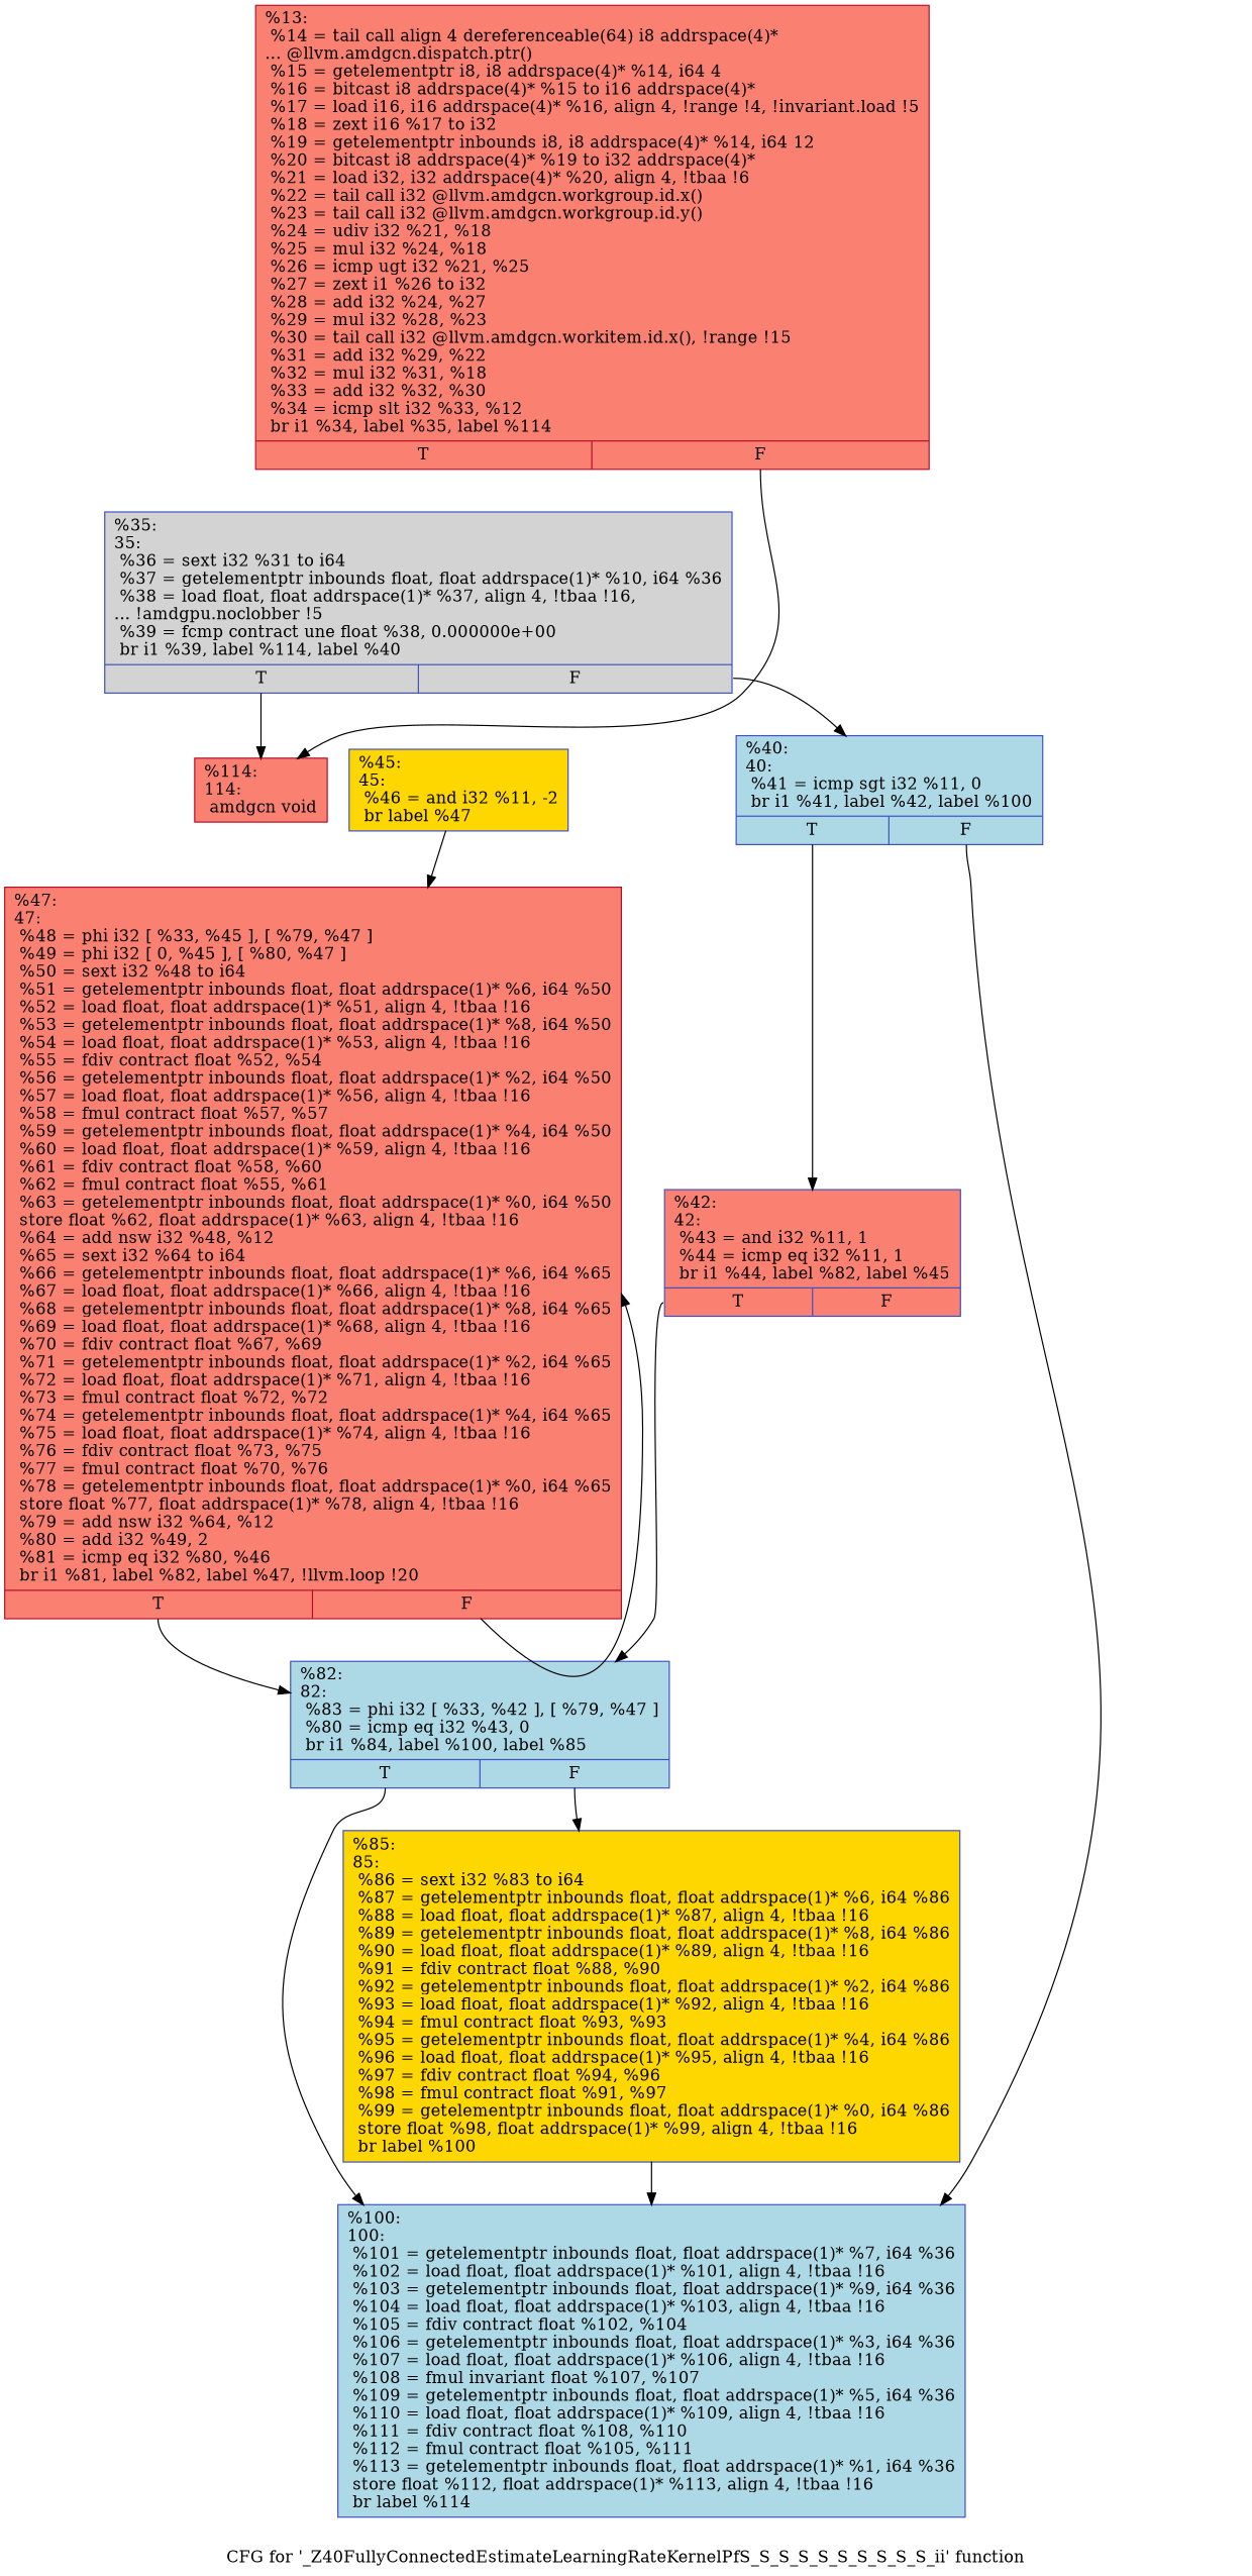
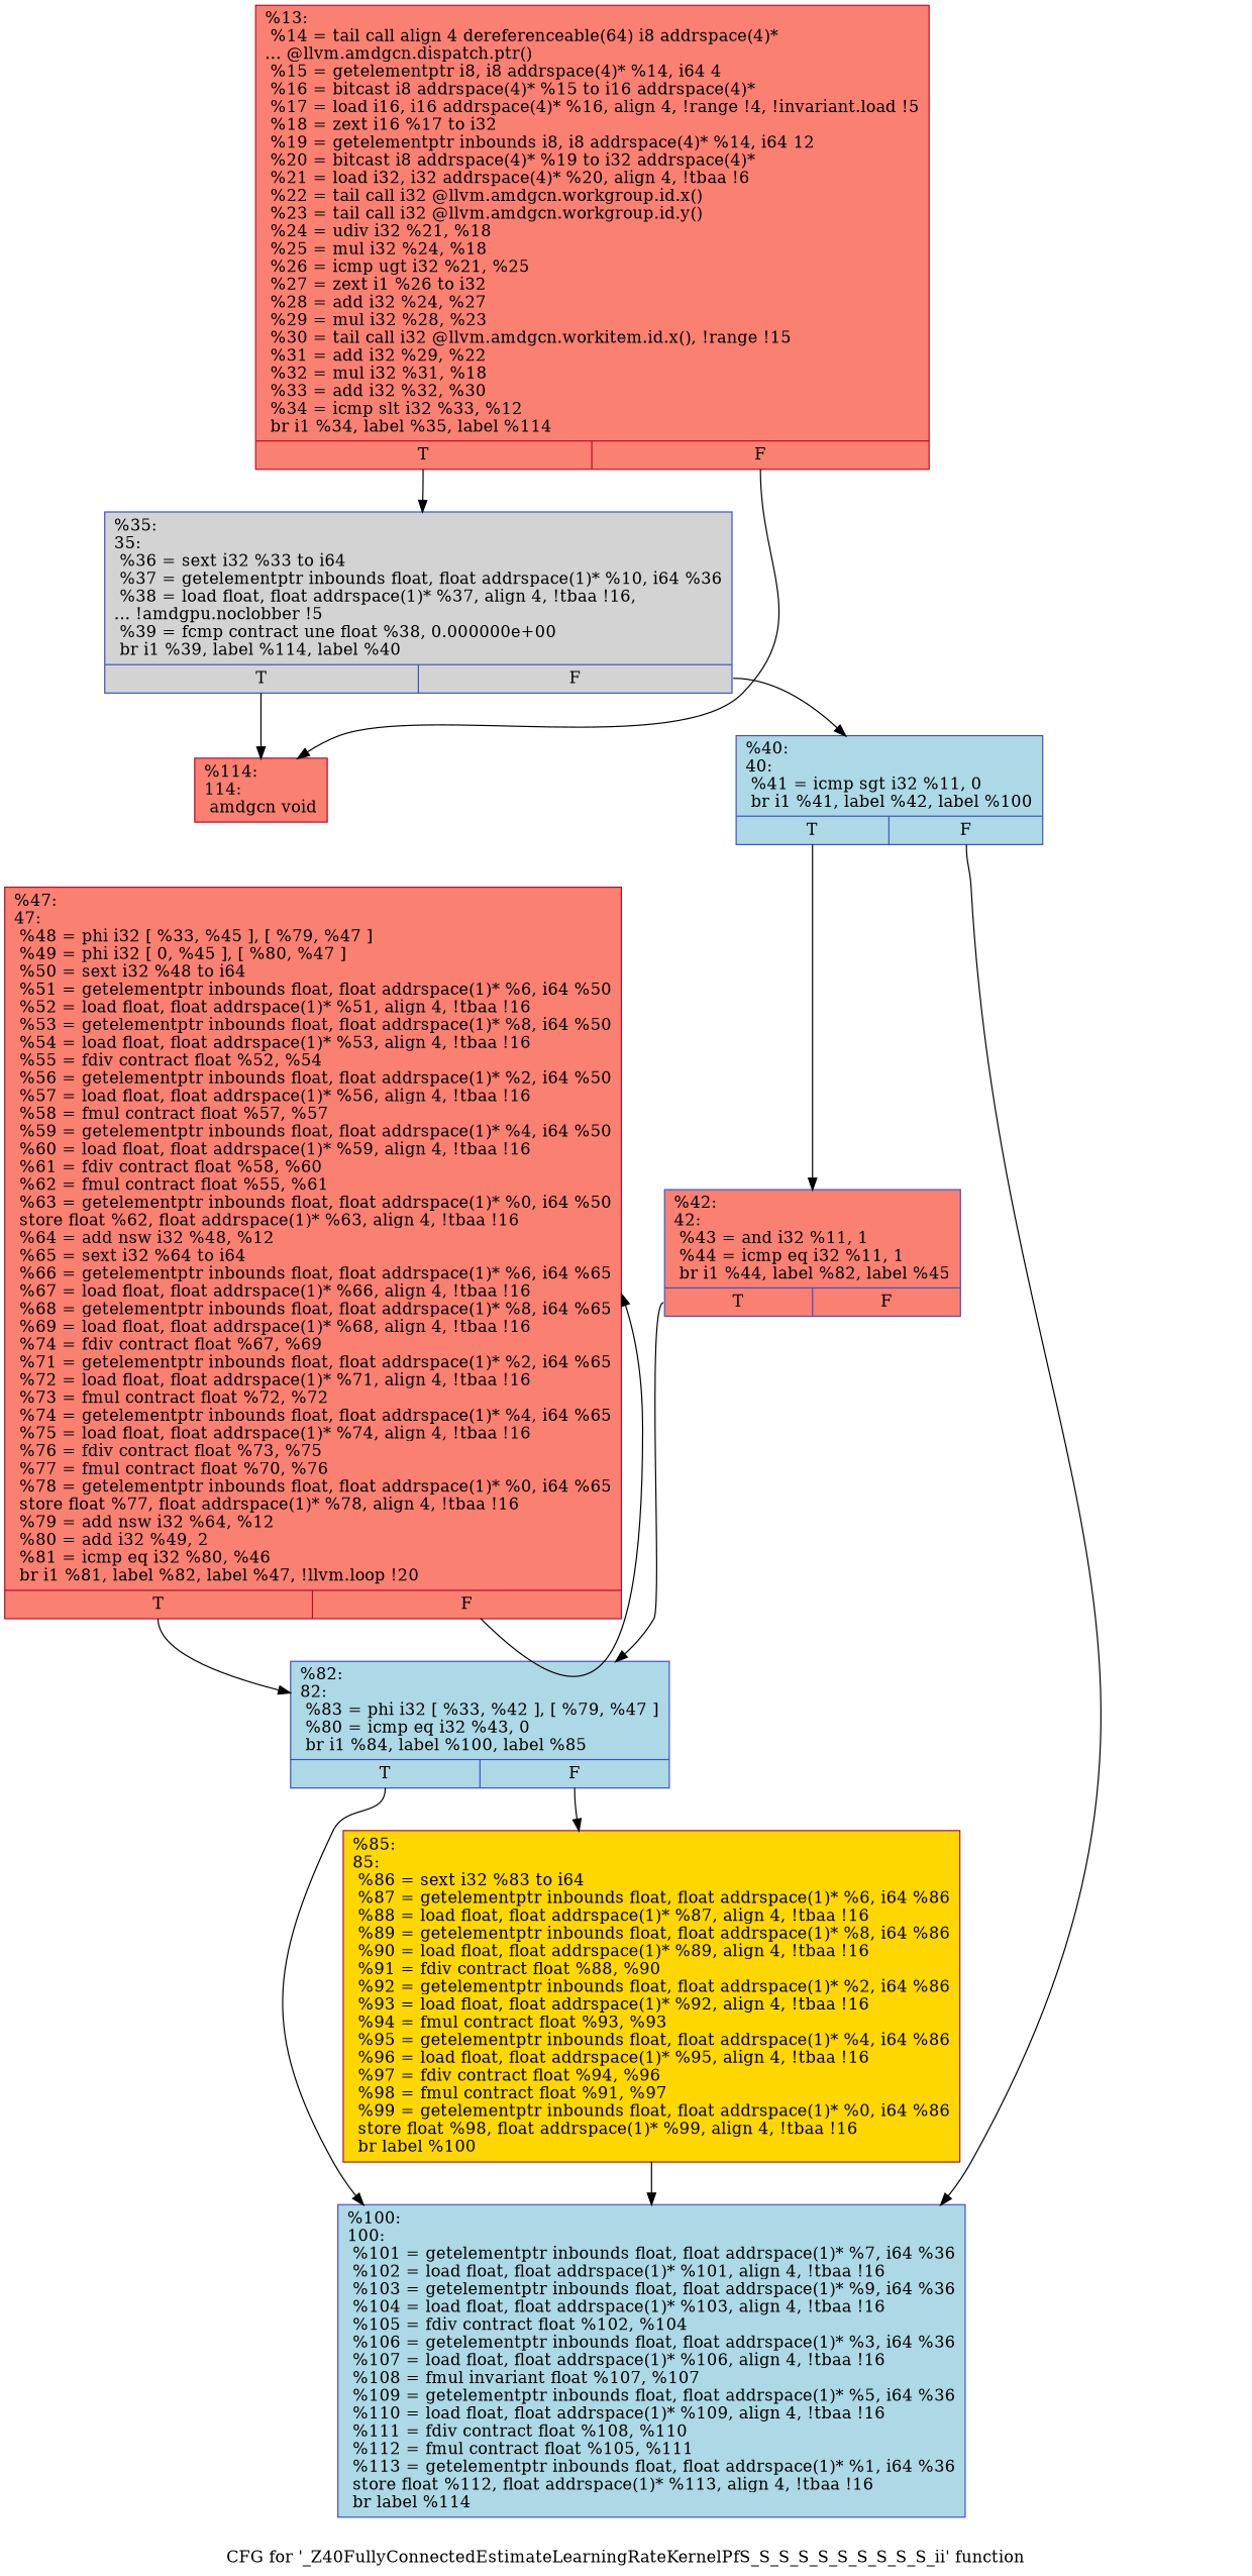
  digraph {
    label="CFG for '_Z40FullyConnectedEstimateLearningRateKernelPfS_S_S_S_S_S_S_S_S_S_ii' function"
    node [color="#3d50c3ff" fillcolor=salmon shape=record style=filled]
    edge [tailport=s0]
    n1 [color="#b70d28ff" label="{%13:\l  %14 = tail call align 4 dereferenceable(64) i8 addrspace(4)*\l... @llvm.amdgcn.dispatch.ptr()\l  %15 = getelementptr i8, i8 addrspace(4)* %14, i64 4\l  %16 = bitcast i8 addrspace(4)* %15 to i16 addrspace(4)*\l  %17 = load i16, i16 addrspace(4)* %16, align 4, !range !4, !invariant.load !5\l  %18 = zext i16 %17 to i32\l  %19 = getelementptr inbounds i8, i8 addrspace(4)* %14, i64 12\l  %20 = bitcast i8 addrspace(4)* %19 to i32 addrspace(4)*\l  %21 = load i32, i32 addrspace(4)* %20, align 4, !tbaa !6\l  %22 = tail call i32 @llvm.amdgcn.workgroup.id.x()\l  %23 = tail call i32 @llvm.amdgcn.workgroup.id.y()\l  %24 = udiv i32 %21, %18\l  %25 = mul i32 %24, %18\l  %26 = icmp ugt i32 %21, %25\l  %27 = zext i1 %26 to i32\l  %28 = add i32 %24, %27\l  %29 = mul i32 %28, %23\l  %30 = tail call i32 @llvm.amdgcn.workitem.id.x(), !range !15\l  %31 = add i32 %29, %22\l  %32 = mul i32 %31, %18\l  %33 = add i32 %32, %30\l  %34 = icmp slt i32 %33, %12\l  br i1 %34, label %35, label %114\l|{<s0>T|<s1>F}}"]
-   n2 [fillcolor=lightgrey label="{%35:\l35:                                               \l  %36 = sext i32 %31 to i64\l  %37 = getelementptr inbounds float, float addrspace(1)* %10, i64 %36\l  %38 = load float, float addrspace(1)* %37, align 4, !tbaa !16,\l... !amdgpu.noclobber !5\l  %39 = fcmp contract une float %38, 0.000000e+00\l  br i1 %39, label %114, label %40\l|{<s0>T|<s1>F}}"]
+   n2 [fillcolor=lightgrey label="{%35:\l35:                                               \l  %36 = sext i32 %33 to i64\l  %37 = getelementptr inbounds float, float addrspace(1)* %10, i64 %36\l  %38 = load float, float addrspace(1)* %37, align 4, !tbaa !16,\l... !amdgpu.noclobber !5\l  %39 = fcmp contract une float %38, 0.000000e+00\l  br i1 %39, label %114, label %40\l|{<s0>T|<s1>F}}"]
    n3 [color="#b70d28ff" label="{%114:\l114:                                              \l  amdgcn void\l}"]
    n4 [fillcolor=lightblue label="{%40:\l40:                                               \l  %41 = icmp sgt i32 %11, 0\l  br i1 %41, label %42, label %100\l|{<s0>T|<s1>F}}"]
    n5 [label="{%42:\l42:                                               \l  %43 = and i32 %11, 1\l  %44 = icmp eq i32 %11, 1\l  br i1 %44, label %82, label %45\l|{<s0>T|<s1>F}}"]
    n6 [fillcolor=lightblue label="{%100:\l100:                                              \l  %101 = getelementptr inbounds float, float addrspace(1)* %7, i64 %36\l  %102 = load float, float addrspace(1)* %101, align 4, !tbaa !16\l  %103 = getelementptr inbounds float, float addrspace(1)* %9, i64 %36\l  %104 = load float, float addrspace(1)* %103, align 4, !tbaa !16\l  %105 = fdiv contract float %102, %104\l  %106 = getelementptr inbounds float, float addrspace(1)* %3, i64 %36\l  %107 = load float, float addrspace(1)* %106, align 4, !tbaa !16\l  %108 = fmul invariant float %107, %107\l  %109 = getelementptr inbounds float, float addrspace(1)* %5, i64 %36\l  %110 = load float, float addrspace(1)* %109, align 4, !tbaa !16\l  %111 = fdiv contract float %108, %110\l  %112 = fmul contract float %105, %111\l  %113 = getelementptr inbounds float, float addrspace(1)* %1, i64 %36\l  store float %112, float addrspace(1)* %113, align 4, !tbaa !16\l  br label %114\l}"]
    n7 [fillcolor=lightblue label="{%82:\l82:                                               \l  %83 = phi i32 [ %33, %42 ], [ %79, %47 ]\l  %80 = icmp eq i32 %43, 0\l  br i1 %84, label %100, label %85\l|{<s0>T|<s1>F}}"]
-   n8 [fillcolor=gold label="{%85:\l85:                                               \l  %86 = sext i32 %83 to i64\l  %87 = getelementptr inbounds float, float addrspace(1)* %6, i64 %86\l  %88 = load float, float addrspace(1)* %87, align 4, !tbaa !16\l  %89 = getelementptr inbounds float, float addrspace(1)* %8, i64 %86\l  %90 = load float, float addrspace(1)* %89, align 4, !tbaa !16\l  %91 = fdiv contract float %88, %90\l  %92 = getelementptr inbounds float, float addrspace(1)* %2, i64 %86\l  %93 = load float, float addrspace(1)* %92, align 4, !tbaa !16\l  %94 = fmul contract float %93, %93\l  %95 = getelementptr inbounds float, float addrspace(1)* %4, i64 %86\l  %96 = load float, float addrspace(1)* %95, align 4, !tbaa !16\l  %97 = fdiv contract float %94, %96\l  %98 = fmul contract float %91, %97\l  %99 = getelementptr inbounds float, float addrspace(1)* %0, i64 %86\l  store float %98, float addrspace(1)* %99, align 4, !tbaa !16\l  br label %100\l}"]
-   n9 [fillcolor=gold label="{%45:\l45:                                               \l  %46 = and i32 %11, -2\l  br label %47\l}"]
-   n10 [color="#b70d28ff" label="{%47:\l47:                                               \l  %48 = phi i32 [ %33, %45 ], [ %79, %47 ]\l  %49 = phi i32 [ 0, %45 ], [ %80, %47 ]\l  %50 = sext i32 %48 to i64\l  %51 = getelementptr inbounds float, float addrspace(1)* %6, i64 %50\l  %52 = load float, float addrspace(1)* %51, align 4, !tbaa !16\l  %53 = getelementptr inbounds float, float addrspace(1)* %8, i64 %50\l  %54 = load float, float addrspace(1)* %53, align 4, !tbaa !16\l  %55 = fdiv contract float %52, %54\l  %56 = getelementptr inbounds float, float addrspace(1)* %2, i64 %50\l  %57 = load float, float addrspace(1)* %56, align 4, !tbaa !16\l  %58 = fmul contract float %57, %57\l  %59 = getelementptr inbounds float, float addrspace(1)* %4, i64 %50\l  %60 = load float, float addrspace(1)* %59, align 4, !tbaa !16\l  %61 = fdiv contract float %58, %60\l  %62 = fmul contract float %55, %61\l  %63 = getelementptr inbounds float, float addrspace(1)* %0, i64 %50\l  store float %62, float addrspace(1)* %63, align 4, !tbaa !16\l  %64 = add nsw i32 %48, %12\l  %65 = sext i32 %64 to i64\l  %66 = getelementptr inbounds float, float addrspace(1)* %6, i64 %65\l  %67 = load float, float addrspace(1)* %66, align 4, !tbaa !16\l  %68 = getelementptr inbounds float, float addrspace(1)* %8, i64 %65\l  %69 = load float, float addrspace(1)* %68, align 4, !tbaa !16\l  %70 = fdiv contract float %67, %69\l  %71 = getelementptr inbounds float, float addrspace(1)* %2, i64 %65\l  %72 = load float, float addrspace(1)* %71, align 4, !tbaa !16\l  %73 = fmul contract float %72, %72\l  %74 = getelementptr inbounds float, float addrspace(1)* %4, i64 %65\l  %75 = load float, float addrspace(1)* %74, align 4, !tbaa !16\l  %76 = fdiv contract float %73, %75\l  %77 = fmul contract float %70, %76\l  %78 = getelementptr inbounds float, float addrspace(1)* %0, i64 %65\l  store float %77, float addrspace(1)* %78, align 4, !tbaa !16\l  %79 = add nsw i32 %64, %12\l  %80 = add i32 %49, 2\l  %81 = icmp eq i32 %80, %46\l  br i1 %81, label %82, label %47, !llvm.loop !20\l|{<s0>T|<s1>F}}"]
+   n8 [color="#b70d28ff" fillcolor=gold label="{%85:\l85:                                               \l  %86 = sext i32 %83 to i64\l  %87 = getelementptr inbounds float, float addrspace(1)* %6, i64 %86\l  %88 = load float, float addrspace(1)* %87, align 4, !tbaa !16\l  %89 = getelementptr inbounds float, float addrspace(1)* %8, i64 %86\l  %90 = load float, float addrspace(1)* %89, align 4, !tbaa !16\l  %91 = fdiv contract float %88, %90\l  %92 = getelementptr inbounds float, float addrspace(1)* %2, i64 %86\l  %93 = load float, float addrspace(1)* %92, align 4, !tbaa !16\l  %94 = fmul contract float %93, %93\l  %95 = getelementptr inbounds float, float addrspace(1)* %4, i64 %86\l  %96 = load float, float addrspace(1)* %95, align 4, !tbaa !16\l  %97 = fdiv contract float %94, %96\l  %98 = fmul contract float %91, %97\l  %99 = getelementptr inbounds float, float addrspace(1)* %0, i64 %86\l  store float %98, float addrspace(1)* %99, align 4, !tbaa !16\l  br label %100\l}"]
+   n10 [color="#b70d28ff" label="{%47:\l47:                                               \l  %48 = phi i32 [ %33, %45 ], [ %79, %47 ]\l  %49 = phi i32 [ 0, %45 ], [ %80, %47 ]\l  %50 = sext i32 %48 to i64\l  %51 = getelementptr inbounds float, float addrspace(1)* %6, i64 %50\l  %52 = load float, float addrspace(1)* %51, align 4, !tbaa !16\l  %53 = getelementptr inbounds float, float addrspace(1)* %8, i64 %50\l  %54 = load float, float addrspace(1)* %53, align 4, !tbaa !16\l  %55 = fdiv contract float %52, %54\l  %56 = getelementptr inbounds float, float addrspace(1)* %2, i64 %50\l  %57 = load float, float addrspace(1)* %56, align 4, !tbaa !16\l  %58 = fmul contract float %57, %57\l  %59 = getelementptr inbounds float, float addrspace(1)* %4, i64 %50\l  %60 = load float, float addrspace(1)* %59, align 4, !tbaa !16\l  %61 = fdiv contract float %58, %60\l  %62 = fmul contract float %55, %61\l  %63 = getelementptr inbounds float, float addrspace(1)* %0, i64 %50\l  store float %62, float addrspace(1)* %63, align 4, !tbaa !16\l  %64 = add nsw i32 %48, %12\l  %65 = sext i32 %64 to i64\l  %66 = getelementptr inbounds float, float addrspace(1)* %6, i64 %65\l  %67 = load float, float addrspace(1)* %66, align 4, !tbaa !16\l  %68 = getelementptr inbounds float, float addrspace(1)* %8, i64 %65\l  %69 = load float, float addrspace(1)* %68, align 4, !tbaa !16\l  %74 = fdiv contract float %67, %69\l  %71 = getelementptr inbounds float, float addrspace(1)* %2, i64 %65\l  %72 = load float, float addrspace(1)* %71, align 4, !tbaa !16\l  %73 = fmul contract float %72, %72\l  %74 = getelementptr inbounds float, float addrspace(1)* %4, i64 %65\l  %75 = load float, float addrspace(1)* %74, align 4, !tbaa !16\l  %76 = fdiv contract float %73, %75\l  %77 = fmul contract float %70, %76\l  %78 = getelementptr inbounds float, float addrspace(1)* %0, i64 %65\l  store float %77, float addrspace(1)* %78, align 4, !tbaa !16\l  %79 = add nsw i32 %64, %12\l  %80 = add i32 %49, 2\l  %81 = icmp eq i32 %80, %46\l  br i1 %81, label %82, label %47, !llvm.loop !20\l|{<s0>T|<s1>F}}"]
+   n1 -> n2
    n1 -> n3 [tailport=s1]
    n2 -> n3
    n2 -> n4 [tailport=s1]
    n4 -> n5
    n4 -> n6 [tailport=s1]
    n5 -> n7
    n7 -> n6
    n7 -> n8 [tailport=s1]
    n8 -> n6
-   n9 -> n10
    n10 -> n7
    n10 -> n10 [tailport=s1]
  }
